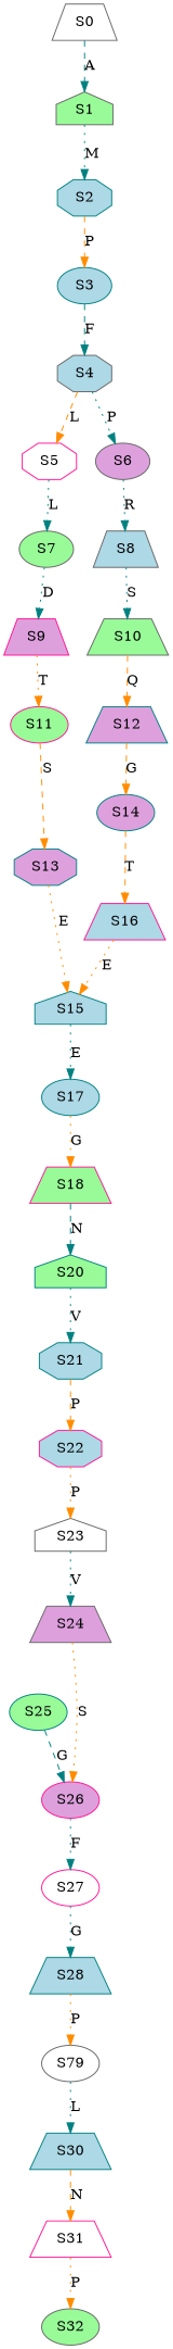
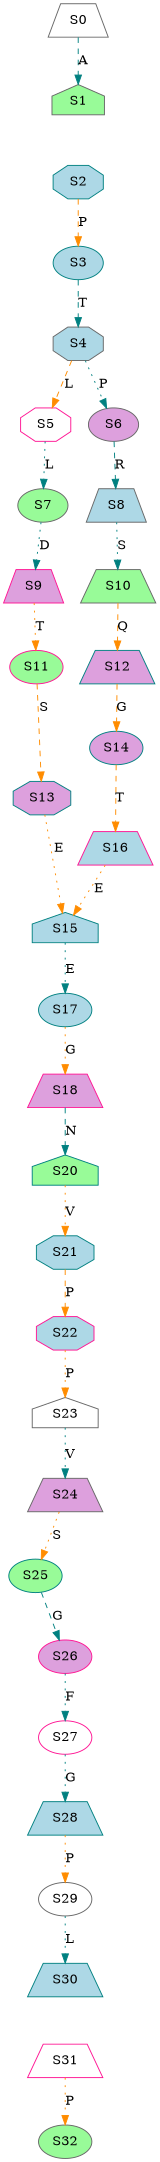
  strict digraph {
    node [color=teal fillcolor=lightblue shape=trapezium style=filled]
    edge [color=darkorange style=dotted]
    S0 [color=gray40 fillcolor=white]
    S1 [color=gray40 fillcolor=palegreen shape=house]
    S2 [shape=octagon]
    S3 [shape=ellipse]
    S4 [color=gray40 shape=octagon]
    S5 [color=deeppink fillcolor=white shape=octagon]
    S6 [color=gray40 fillcolor=plum shape=ellipse]
    S7 [color=gray40 fillcolor=palegreen shape=ellipse]
    S8 [color=gray40]
    S9 [color=deeppink fillcolor=plum]
    S10 [color=gray40 fillcolor=palegreen]
    S11 [color=deeppink fillcolor=palegreen shape=ellipse]
    S12 [fillcolor=plum]
    S13 [fillcolor=plum shape=octagon]
    S14 [fillcolor=plum shape=ellipse]
    S15 [shape=house]
    S16 [color=deeppink]
    S17 [shape=ellipse]
-   S18 [color=deeppink fillcolor=palegreen]
+   S18 [color=deeppink fillcolor=plum]
    S20 [fillcolor=palegreen shape=house]
    S21 [shape=octagon]
    S22 [color=deeppink shape=octagon]
    S23 [color=gray40 fillcolor=white shape=house]
    S24 [color=gray40 fillcolor=plum]
    S25 [fillcolor=palegreen shape=ellipse]
    S26 [color=deeppink fillcolor=plum shape=ellipse]
    S27 [color=deeppink fillcolor=white shape=ellipse]
    S28
-   S29 [color=gray40 fillcolor=white shape=ellipse label=S79]
+   S29 [color=gray40 fillcolor=white shape=ellipse]
    S30
    S31 [color=deeppink fillcolor=white]
    S32 [color=gray40 fillcolor=palegreen shape=ellipse]
    S0 -> S1 [color=teal label=A style=dashed]
-   S1 -> S2 [color=teal label=M]
    S2 -> S3 [label=P style=dashed]
-   S3 -> S4 [color=teal label=F style=dashed]
+   S3 -> S4 [color=teal label=T style=dashed]
    S4 -> S5 [label=L style=dashed]
    S4 -> S6 [color=teal label=P]
    S5 -> S7 [color=teal label=L]
-   S6 -> S8 [color=teal label=R]
+   S6 -> S8 [color=teal label=R style=dashed]
    S7 -> S9 [color=teal label=D]
    S8 -> S10 [color=teal label=S]
    S9 -> S11 [label=T]
    S10 -> S12 [label=Q style=dashed]
    S11 -> S13 [label=S style=dashed]
    S12 -> S14 [label=G style=dashed]
    S13 -> S15 [label=E]
    S14 -> S16 [label=T style=dashed]
    S15 -> S17 [color=teal label=E]
    S16 -> S15 [label=E]
    S17 -> S18 [label=G]
    S18 -> S20 [color=teal label=N style=dashed]
-   S20 -> S21 [color=teal label=V]
+   S20 -> S21 [label=V]
    S21 -> S22 [label=P style=dashed]
    S22 -> S23 [label=P]
    S23 -> S24 [color=teal label=V]
-   S24 -> S26 [label=S]
+   S24 -> S25 [label=S]
    S25 -> S26 [color=teal label=G style=dashed]
    S26 -> S27 [color=teal label=F]
    S27 -> S28 [color=teal label=G]
    S28 -> S29 [label=P]
    S29 -> S30 [color=teal label=L]
-   S30 -> S31 [label=N style=dashed]
    S31 -> S32 [label=P]
  }
